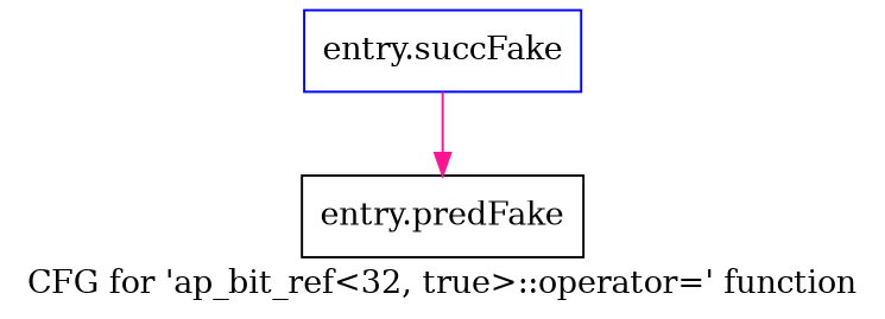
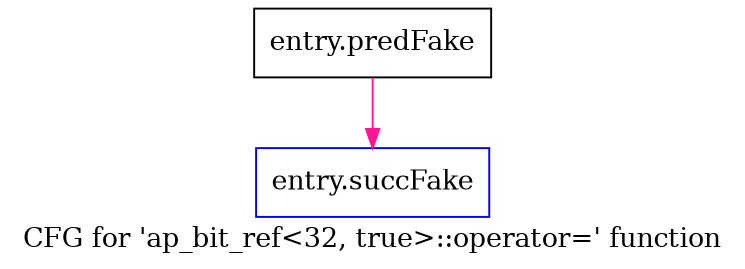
  digraph {
    label="CFG for 'ap_bit_ref\<32, true\>::operator=' function"
    node [shape=record]
    n1 [label="{entry.predFake}" color=black]
    n2 [filename="/home/omerfaruk/tools/Xilinx/Vitis_HLS/2023.2/include/etc/ap_int_ref.h" label="{entry.succFake}" linenumber=804 color=blue]
-   n2 -> n1 [execusionnum=0 filename="/home/omerfaruk/tools/Xilinx/Vitis_HLS/2023.2/include/etc/ap_int_ref.h" color=deeppink]
+   n1 -> n2 [execusionnum=0 filename="/home/omerfaruk/tools/Xilinx/Vitis_HLS/2023.2/include/etc/ap_int_ref.h" color=deeppink]
  }
